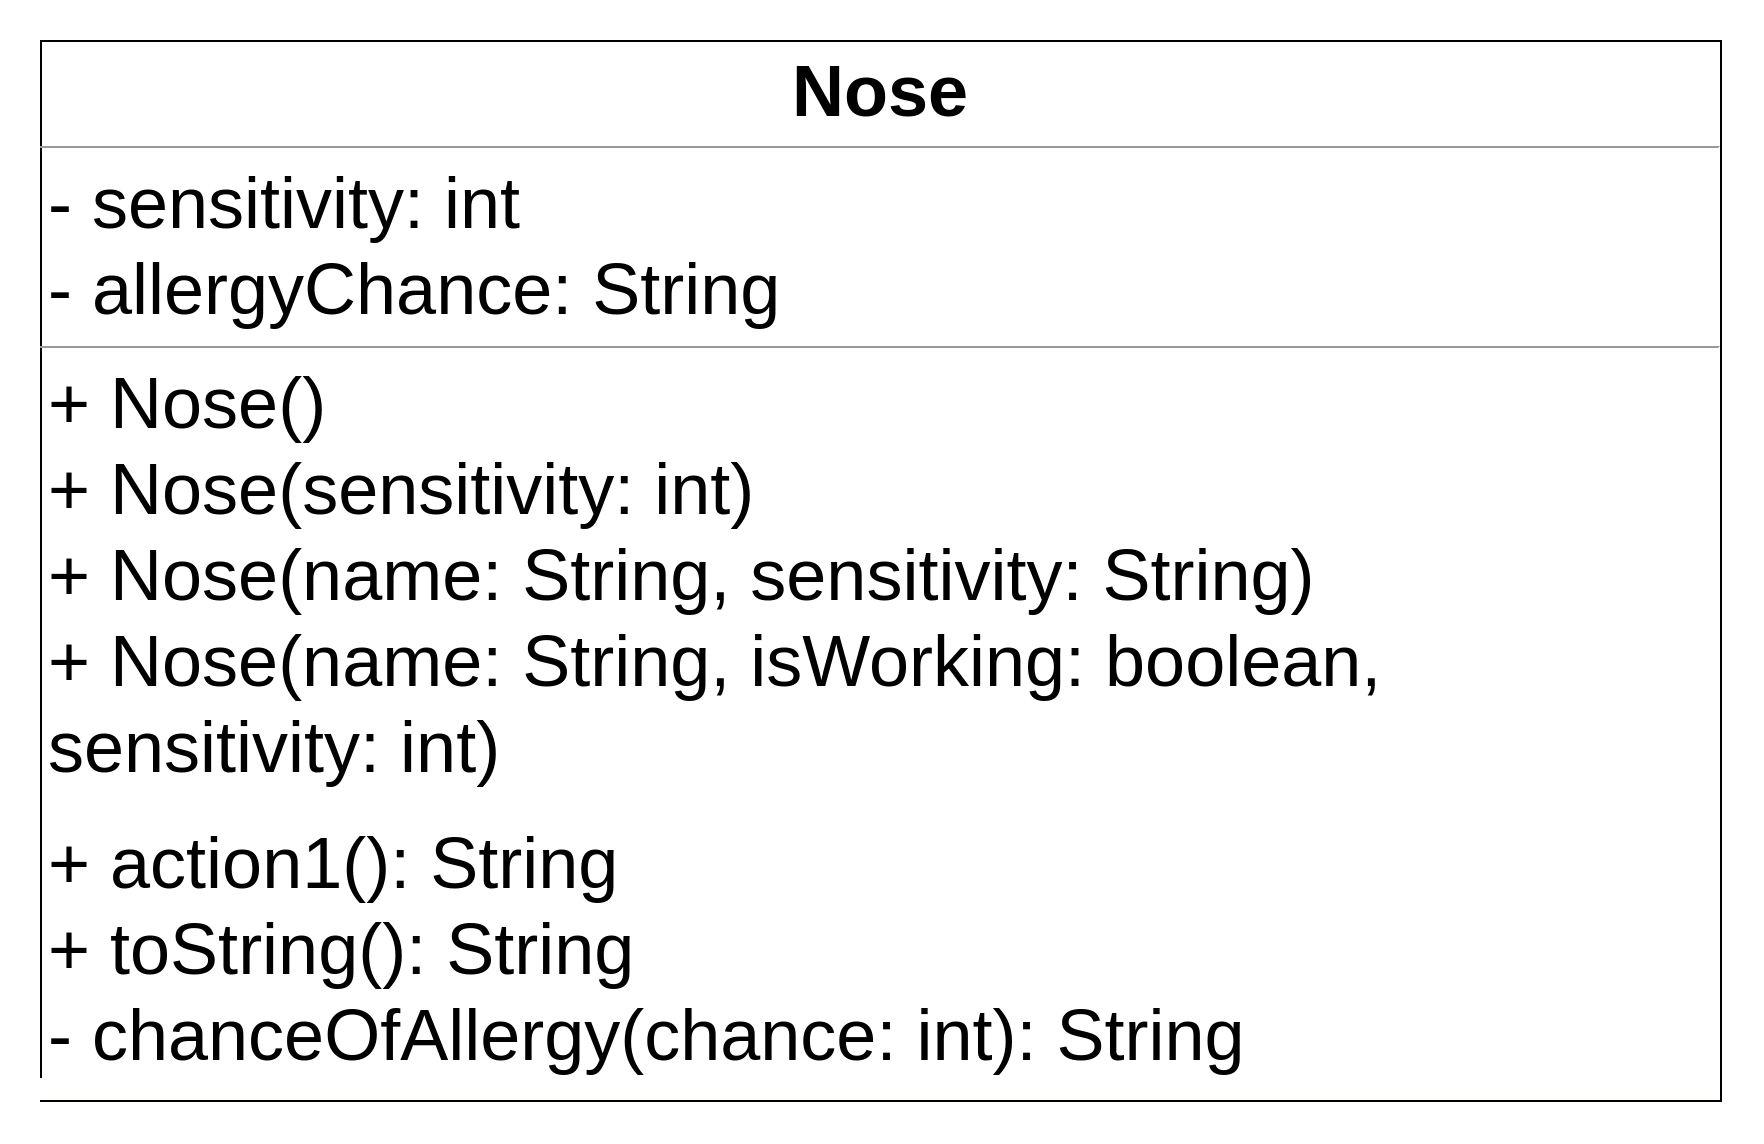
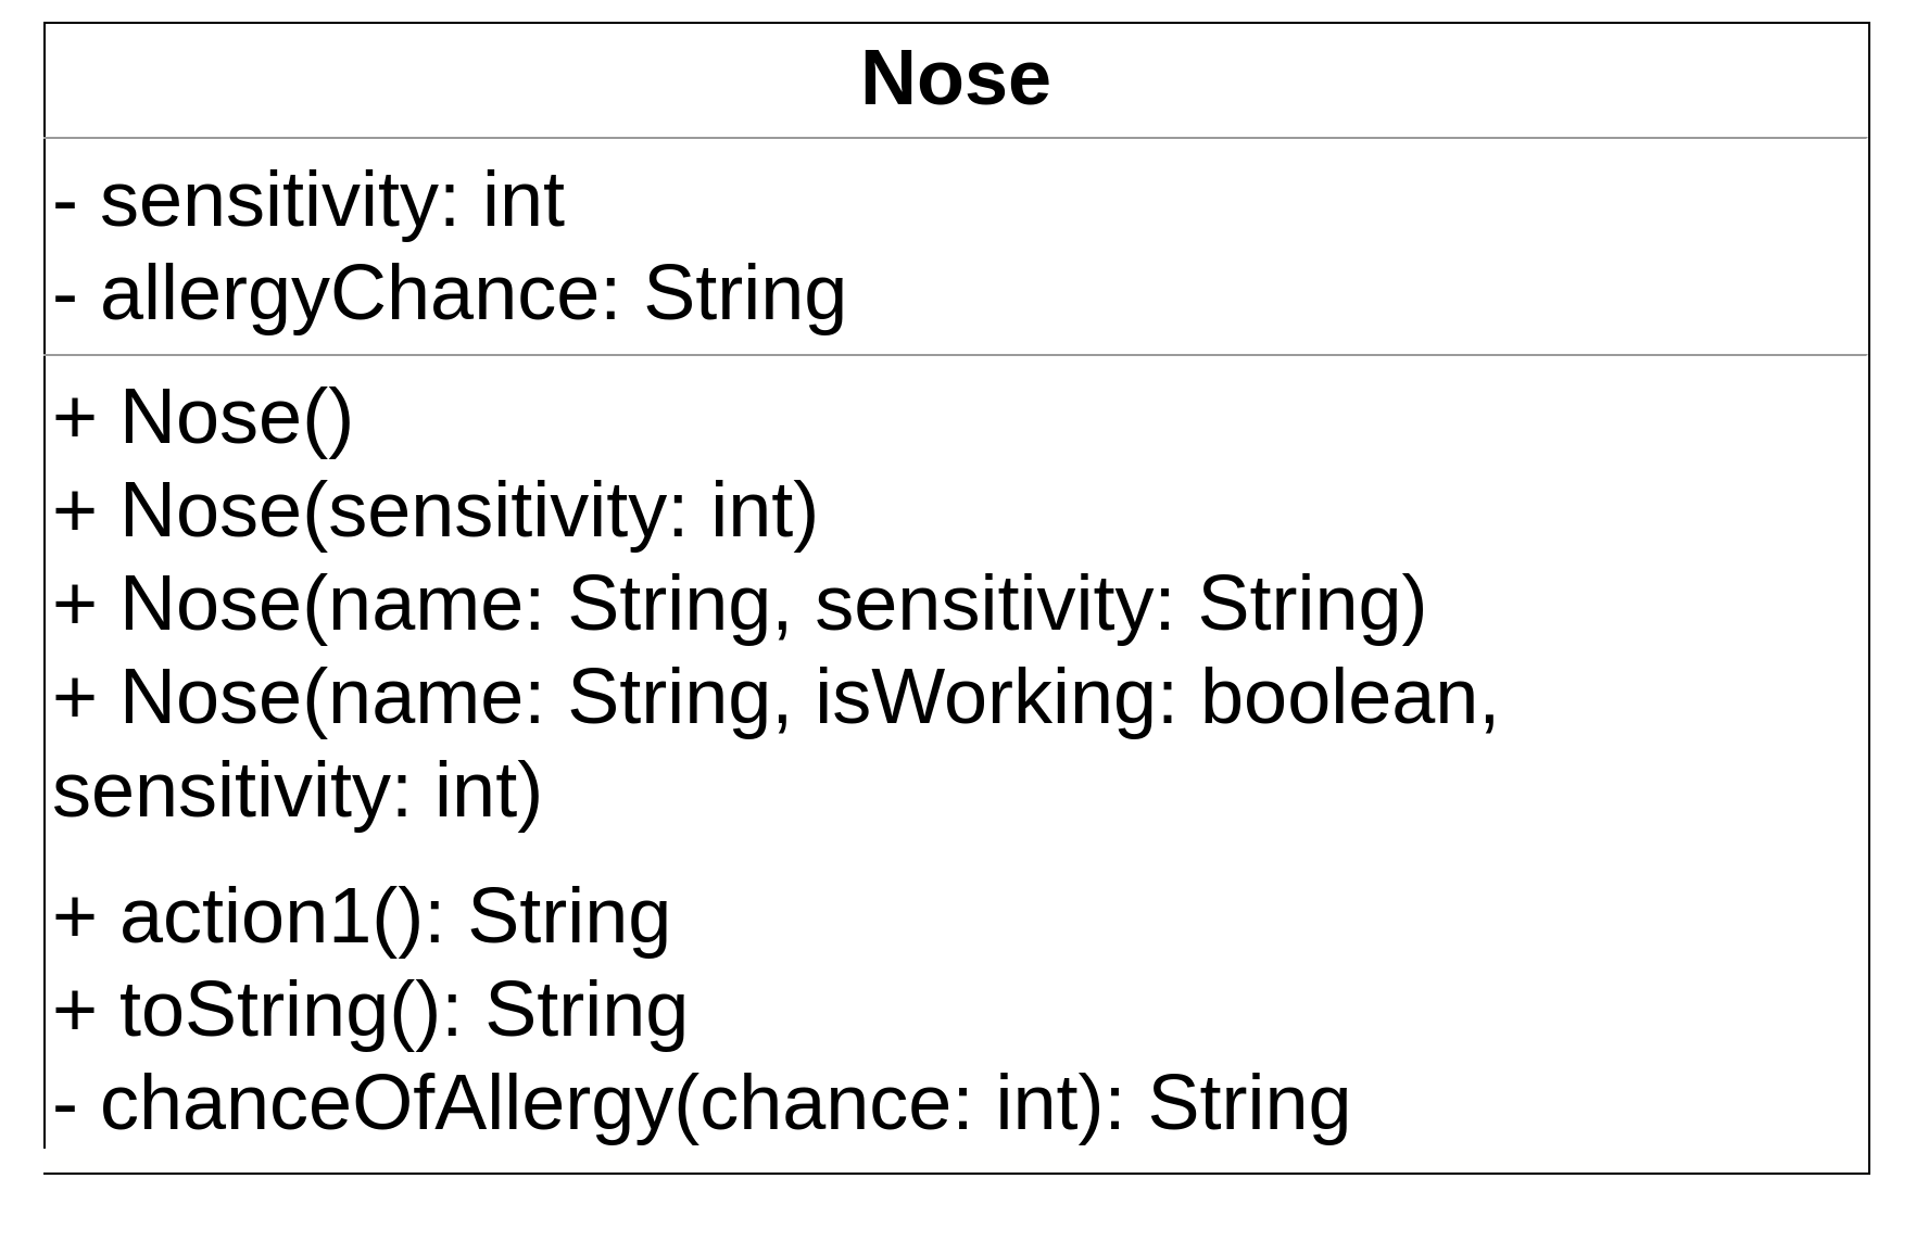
  <mxCell id="0" />
  <mxCell id="1" parent="0" />
- <mxCell id="2" value="&lt;p style=&quot;margin: 0px ; margin-top: 4px ; text-align: center&quot;&gt;&lt;span style=&quot;font-size: 36px&quot;&gt;&lt;b&gt;Nose&lt;/b&gt;&lt;/span&gt;&lt;/p&gt;&lt;hr size=&quot;1&quot;&gt;&lt;p style=&quot;margin: 0px ; margin-left: 4px&quot;&gt;&lt;span style=&quot;font-size: 36px&quot;&gt;- sensitivity: int&lt;/span&gt;&lt;br&gt;&lt;/p&gt;&lt;p style=&quot;margin: 0px ; margin-left: 4px&quot;&gt;&lt;span style=&quot;font-size: 36px&quot;&gt;- allergyChance: String&lt;/span&gt;&lt;/p&gt;&lt;hr size=&quot;1&quot;&gt;&lt;p style=&quot;margin: 0px ; margin-left: 4px&quot;&gt;&lt;font style=&quot;font-size: 36px&quot;&gt;+&amp;nbsp;&lt;span style=&quot;text-align: center&quot;&gt;Nose&lt;/span&gt;()&lt;/font&gt;&lt;/p&gt;&lt;p style=&quot;margin: 0px ; margin-left: 4px&quot;&gt;&lt;font style=&quot;font-size: 36px&quot;&gt;&lt;span style=&quot;text-align: center&quot;&gt;+ Nose&lt;/span&gt;(sensitivity: int)&lt;br&gt;&lt;/font&gt;&lt;/p&gt;&lt;p style=&quot;margin: 0px ; margin-left: 4px&quot;&gt;&lt;font style=&quot;font-size: 36px&quot;&gt;+ Nose(name: String, sensitivity: String)&lt;/font&gt;&lt;/p&gt;&lt;p style=&quot;margin: 0px ; margin-left: 4px&quot;&gt;&lt;font style=&quot;font-size: 36px&quot;&gt;+ Nose(name: String, isWorking: boolean,&amp;nbsp;&lt;/font&gt;&lt;/p&gt;&lt;p style=&quot;margin: 0px ; margin-left: 4px&quot;&gt;&lt;font style=&quot;font-size: 36px&quot;&gt;sensitivity: int)&lt;/font&gt;&lt;/p&gt;&lt;p style=&quot;margin: 0px ; margin-left: 4px&quot;&gt;&lt;font style=&quot;font-size: 12px&quot;&gt;&amp;nbsp;&lt;/font&gt;&lt;/p&gt;&lt;p style=&quot;margin: 0px ; margin-left: 4px&quot;&gt;&lt;span style=&quot;font-size: 36px&quot;&gt;+ action1(): String&lt;/span&gt;&lt;/p&gt;&lt;p style=&quot;margin: 0px ; margin-left: 4px&quot;&gt;&lt;span style=&quot;font-size: 36px&quot;&gt;+ toString(): String&lt;/span&gt;&lt;/p&gt;&lt;p style=&quot;margin: 0px ; margin-left: 4px&quot;&gt;&lt;span style=&quot;font-size: 36px&quot;&gt;- chanceOfAllergy(chance: int): String&lt;/span&gt;&lt;/p&gt;&lt;p style=&quot;margin: 0px ; margin-left: 4px&quot;&gt;&lt;font style=&quot;font-size: 36px&quot;&gt;&lt;/font&gt;&lt;/p&gt;&lt;div style=&quot;background-color: rgb(255 , 255 , 254) ; font-family: &amp;#34;consolas&amp;#34; , &amp;#34;courier new&amp;#34; , monospace ; font-size: 18px ; line-height: 24px ; white-space: pre&quot;&gt;&lt;br&gt;&lt;/div&gt;" style="verticalAlign=top;align=left;overflow=fill;fontSize=12;fontFamily=Helvetica;html=1;" vertex="1" parent="1"><mxGeometry y="20" width="840" height="530" as="geometry" x="20" /></mxCell>
+ <mxCell id="2" value="&lt;p style=&quot;margin: 0px ; margin-top: 4px ; text-align: center&quot;&gt;&lt;span style=&quot;font-size: 36px&quot;&gt;&lt;b&gt;Nose&lt;/b&gt;&lt;/span&gt;&lt;/p&gt;&lt;hr size=&quot;1&quot;&gt;&lt;p style=&quot;margin: 0px ; margin-left: 4px&quot;&gt;&lt;span style=&quot;font-size: 36px&quot;&gt;- sensitivity: int&lt;/span&gt;&lt;br&gt;&lt;/p&gt;&lt;p style=&quot;margin: 0px ; margin-left: 4px&quot;&gt;&lt;span style=&quot;font-size: 36px&quot;&gt;- allergyChance: String&lt;/span&gt;&lt;/p&gt;&lt;hr size=&quot;1&quot;&gt;&lt;p style=&quot;margin: 0px ; margin-left: 4px&quot;&gt;&lt;font style=&quot;font-size: 36px&quot;&gt;+&amp;nbsp;&lt;span style=&quot;text-align: center&quot;&gt;Nose&lt;/span&gt;()&lt;/font&gt;&lt;/p&gt;&lt;p style=&quot;margin: 0px ; margin-left: 4px&quot;&gt;&lt;font style=&quot;font-size: 36px&quot;&gt;&lt;span style=&quot;text-align: center&quot;&gt;+ Nose&lt;/span&gt;(sensitivity: int)&lt;br&gt;&lt;/font&gt;&lt;/p&gt;&lt;p style=&quot;margin: 0px ; margin-left: 4px&quot;&gt;&lt;font style=&quot;font-size: 36px&quot;&gt;+ Nose(name: String, sensitivity: String)&lt;/font&gt;&lt;/p&gt;&lt;p style=&quot;margin: 0px ; margin-left: 4px&quot;&gt;&lt;font style=&quot;font-size: 36px&quot;&gt;+ Nose(name: String, isWorking: boolean,&amp;nbsp;&lt;/font&gt;&lt;/p&gt;&lt;p style=&quot;margin: 0px ; margin-left: 4px&quot;&gt;&lt;font style=&quot;font-size: 36px&quot;&gt;sensitivity: int)&lt;/font&gt;&lt;/p&gt;&lt;p style=&quot;margin: 0px ; margin-left: 4px&quot;&gt;&lt;font style=&quot;font-size: 12px&quot;&gt;&amp;nbsp;&lt;/font&gt;&lt;/p&gt;&lt;p style=&quot;margin: 0px ; margin-left: 4px&quot;&gt;&lt;span style=&quot;font-size: 36px&quot;&gt;+ action1(): String&lt;/span&gt;&lt;/p&gt;&lt;p style=&quot;margin: 0px ; margin-left: 4px&quot;&gt;&lt;span style=&quot;font-size: 36px&quot;&gt;+ toString(): String&lt;/span&gt;&lt;/p&gt;&lt;p style=&quot;margin: 0px ; margin-left: 4px&quot;&gt;&lt;span style=&quot;font-size: 36px&quot;&gt;- chanceOfAllergy(chance: int): String&lt;/span&gt;&lt;/p&gt;&lt;p style=&quot;margin: 0px ; margin-left: 4px&quot;&gt;&lt;font style=&quot;font-size: 36px&quot;&gt;&lt;/font&gt;&lt;/p&gt;&lt;div style=&quot;background-color: rgb(255 , 255 , 254) ; font-family: &amp;#34;consolas&amp;#34; , &amp;#34;courier new&amp;#34; , monospace ; font-size: 18px ; line-height: 24px ; white-space: pre&quot;&gt;&lt;br&gt;&lt;/div&gt;" style="verticalAlign=top;align=left;overflow=fill;fontSize=12;fontFamily=Helvetica;html=1;" vertex="1" parent="1"><mxGeometry x="20" y="10" width="840" height="530" as="geometry" /></mxCell>
